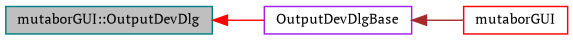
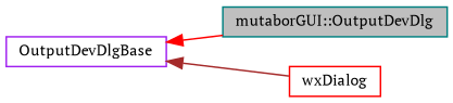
  digraph {
    fontname="PT Serif"
    rankdir=LR
    node [fillcolor=white fontname="PT Serif" fontsize=10 shape=record style=filled]
    edge [dir=back fontname="PT Serif" fontsize=10 labelfontname=Sans labelfontsize=10 style=solid]
    n1 [color=teal fillcolor=grey75 fontcolor=black height=0.2 label="mutaborGUI::OutputDevDlg" width=0.4]
    n2 [color=purple height=0.2 label=OutputDevDlgBase width=0.4]
-   n3 [color=red height=0.2 label=mutaborGUI width=0.4]
-   n1 -> n2 [color=red]
+   n3 [color=red height=0.2 label=wxDialog width=0.4]
+   n2 -> n1 [color=red]
    n2 -> n3 [color=brown]
  }
